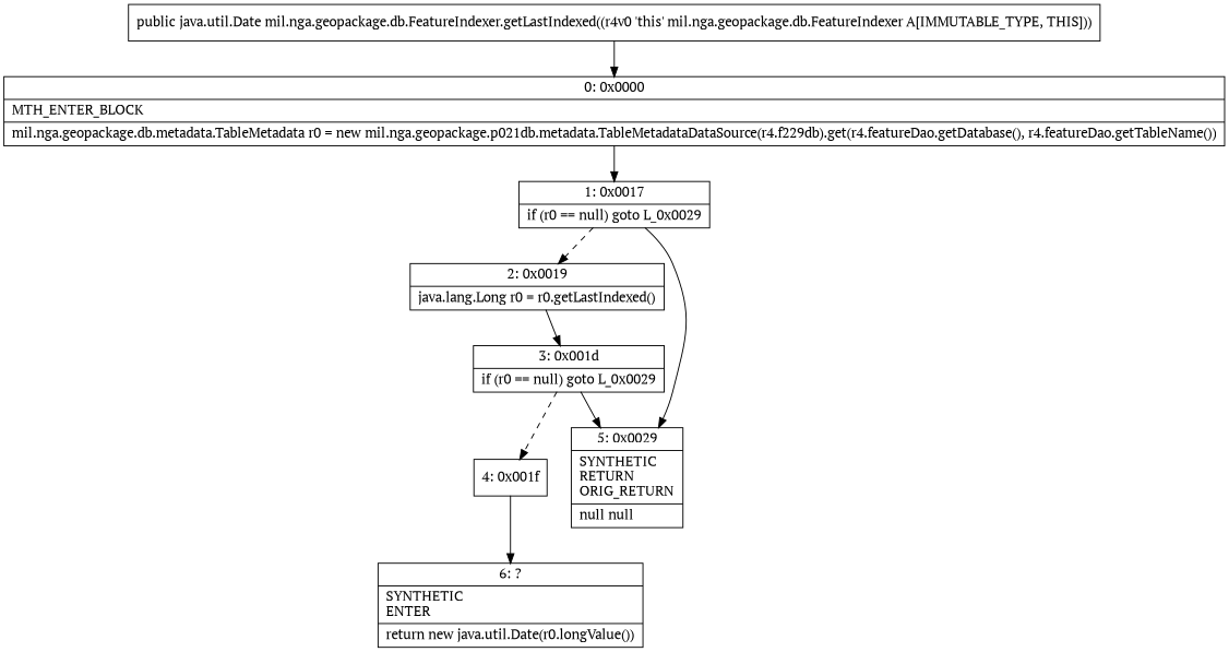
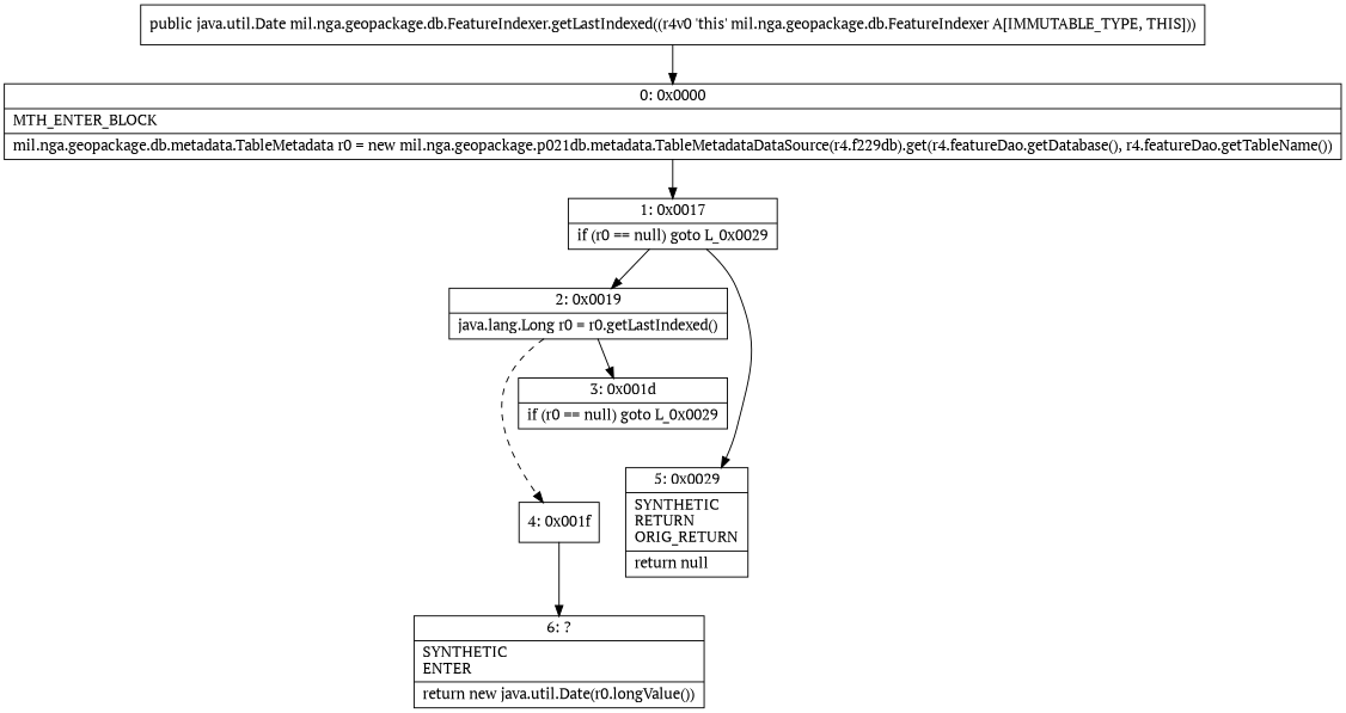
  digraph {
    fontname="PT Serif"
    node [fontname="PT Serif" shape=record]
    edge [fontname="PT Serif"]
    n1 [label="{0\:\ 0x0000|MTH_ENTER_BLOCK\l|mil.nga.geopackage.db.metadata.TableMetadata r0 = new mil.nga.geopackage.p021db.metadata.TableMetadataDataSource(r4.f229db).get(r4.featureDao.getDatabase(), r4.featureDao.getTableName())\l}"]
    n2 [label="{1\:\ 0x0017|if (r0 == null) goto L_0x0029\l}"]
    n3 [label="{2\:\ 0x0019|java.lang.Long r0 = r0.getLastIndexed()\l}"]
-   n4 [label="{5\:\ 0x0029|SYNTHETIC\lRETURN\lORIG_RETURN\l|null null\l}"]
+   n4 [label="{5\:\ 0x0029|SYNTHETIC\lRETURN\lORIG_RETURN\l|return null\l}"]
    n5 [label="{3\:\ 0x001d|if (r0 == null) goto L_0x0029\l}"]
    n6 [label="{4\:\ 0x001f}"]
    n7 [label="{6\:\ ?|SYNTHETIC\lENTER\l|return new java.util.Date(r0.longValue())\l}"]
    n8 [label="{public java.util.Date mil.nga.geopackage.db.FeatureIndexer.getLastIndexed((r4v0 'this' mil.nga.geopackage.db.FeatureIndexer A[IMMUTABLE_TYPE, THIS])) }"]
    n1 -> n2
-   n2 -> n3 [style=dashed]
+   n2 -> n3 [style=solid]
    n2 -> n4
    n3 -> n5
-   n5 -> n4
-   n5 -> n6 [style=dashed]
+   n3 -> n6 [style=dashed]
    n6 -> n7
    n8 -> n1
  }
